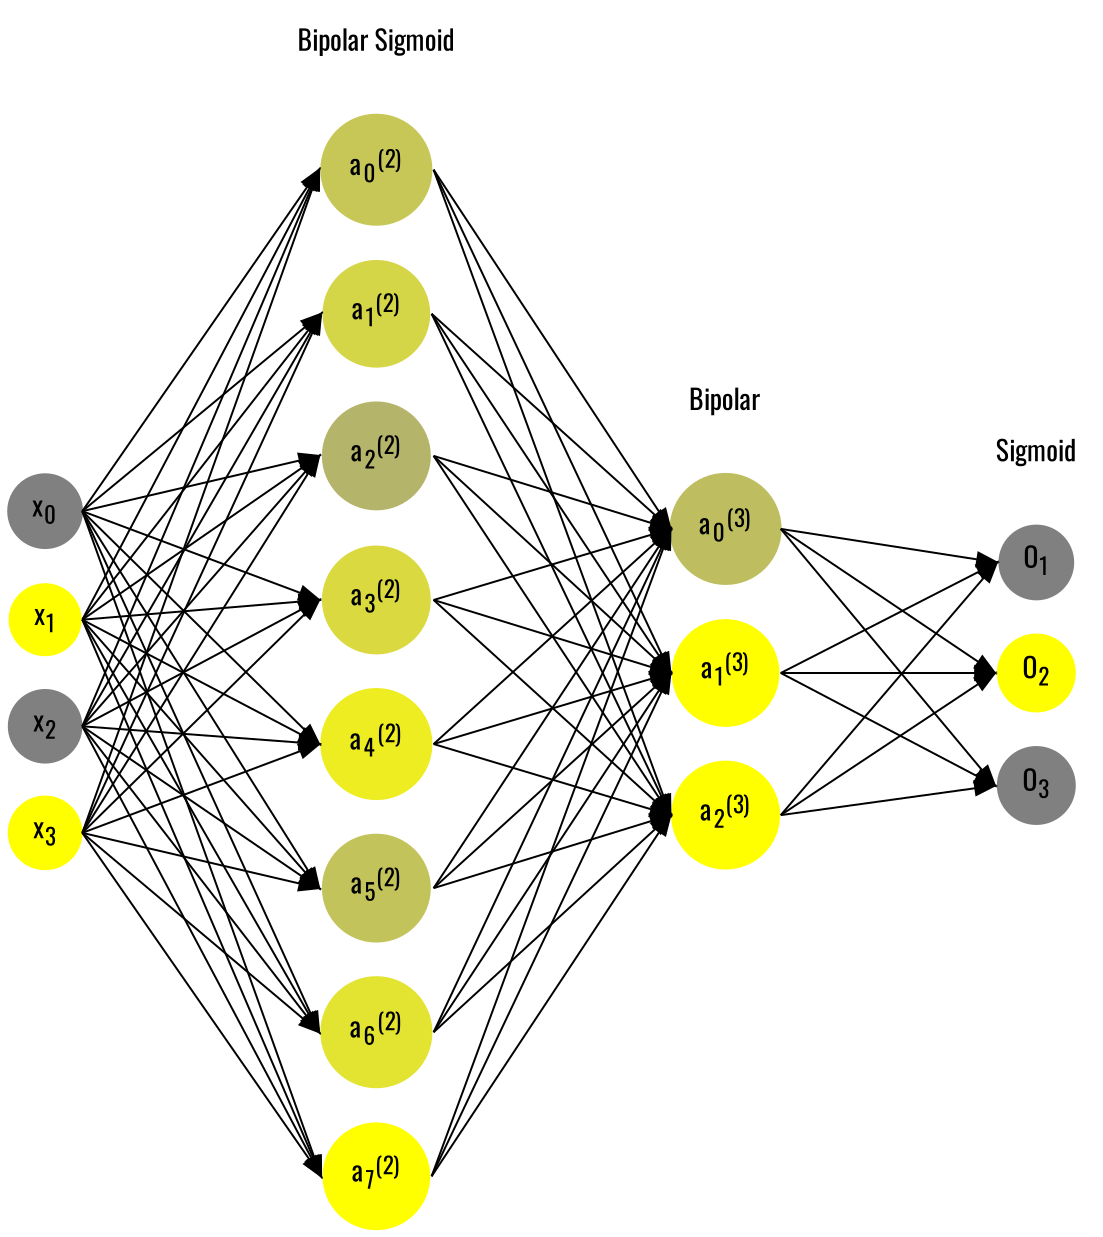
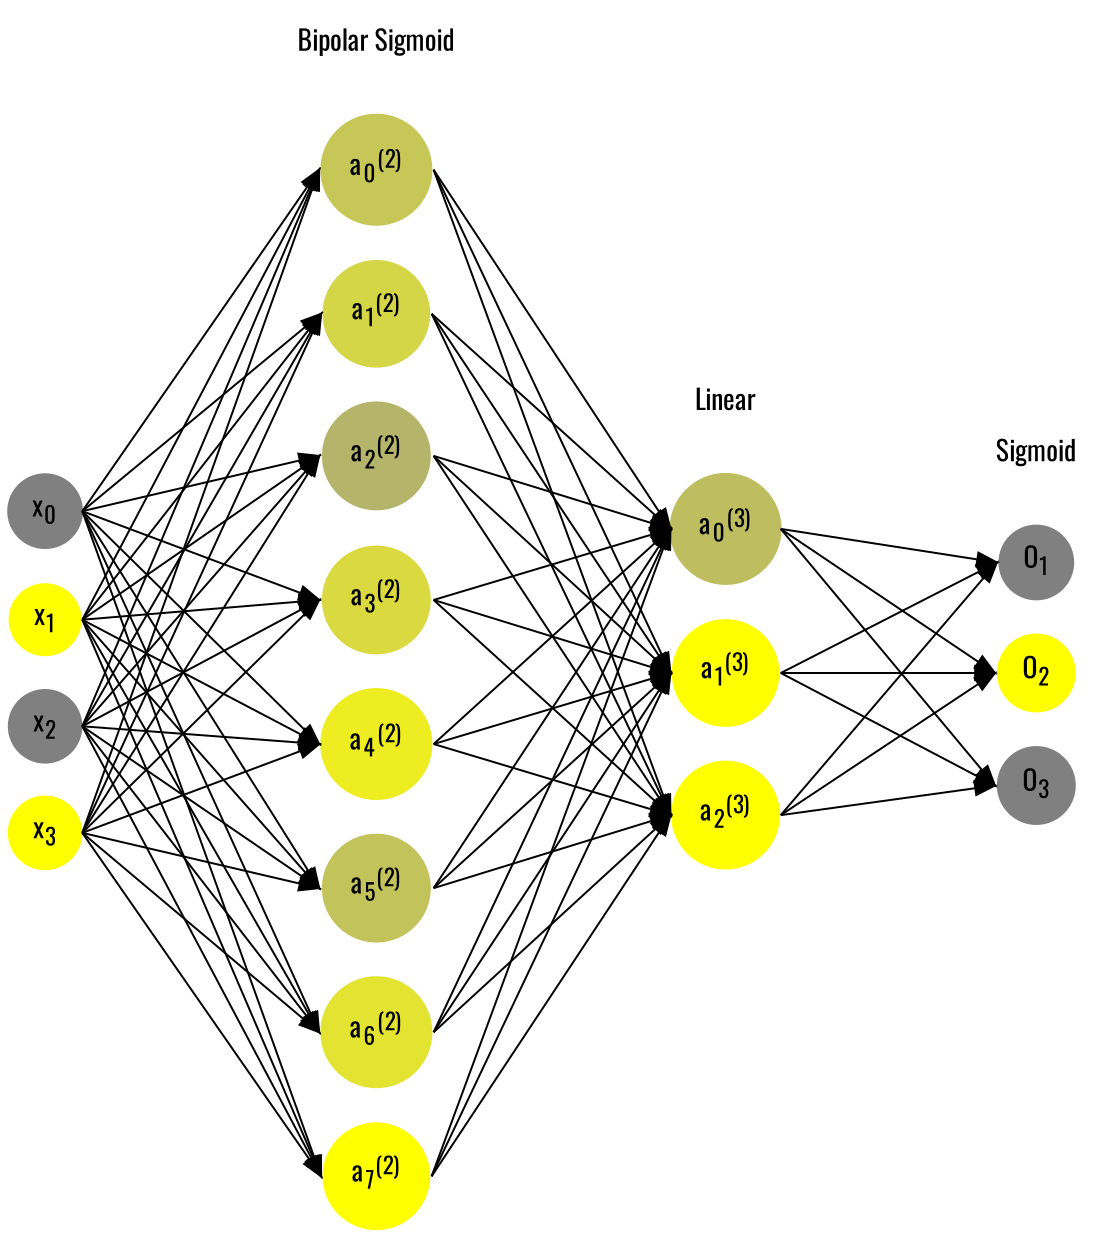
  digraph {
    rankdir=LR
    ranksep=1.4
    splines=false
    fontname=Oswald
    node [color="0.1667, 0.0, 0.5" fillcolor="0.1667, 0.0, 0.5" shape=circle style=filled fontname=Oswald]
    edge [headport=w style=solid tailport=e fontname=Oswald]
    n1 [label=<x<sub>0</sub>>]
    n2 [color="0.1667, 1.0, 1.0" fillcolor="0.1667, 1.0, 1.0" label=<x<sub>1</sub>>]
    n3 [label=<x<sub>2</sub>>]
    n4 [color="0.1667, 1.0, 1.0" fillcolor="0.1667, 1.0, 1.0" label=<x<sub>3</sub>>]
    n5 [color="0.1667, 0.558636, 0.779318" fillcolor="0.1667, 0.558636, 0.779318" label=<a<sub>0</sub><sup>(2)</sup>>]
    n6 [color="0.1667, 0.664181, 0.832090" fillcolor="0.1667, 0.664181, 0.832090" label=<a<sub>1</sub><sup>(2)</sup>>]
    n7 [color="0.1667, 0.406928, 0.703464" fillcolor="0.1667, 0.406928, 0.703464" label=<a<sub>2</sub><sup>(2)</sup>>]
    n8 [color="0.1667, 0.704986, 0.852493" fillcolor="0.1667, 0.704986, 0.852493" label=<a<sub>3</sub><sup>(2)</sup>>]
    n9 [color="0.1667, 0.857283, 0.928642" fillcolor="0.1667, 0.857283, 0.928642" label=<a<sub>4</sub><sup>(2)</sup>>]
    n10 [color="0.1667, 0.525726, 0.762863" fillcolor="0.1667, 0.525726, 0.762863" label=<a<sub>5</sub><sup>(2)</sup>>]
    n11 [color="0.1667, 0.778364, 0.889182" fillcolor="0.1667, 0.778364, 0.889182" label=<a<sub>6</sub><sup>(2)</sup>>]
    n12 [color="0.1667, 0.997766, 0.998883" fillcolor="0.1667, 0.997766, 0.998883" label=<a<sub>7</sub><sup>(2)</sup>>]
    n13 [color="0.1667, 0.490906, 0.745453" fillcolor="0.1667, 0.490906, 0.745453" label=<a<sub>0</sub><sup>(3)</sup>>]
    n14 [color="0.1667, 1.815767, 1.407883" fillcolor="0.1667, 1.815767, 1.407883" label=<a<sub>1</sub><sup>(3)</sup>>]
    n15 [color="0.1667, 2.878914, 1.939457" fillcolor="0.1667, 2.878914, 1.939457" label=<a<sub>2</sub><sup>(3)</sup>>]
    n16 [label=<O<sub>1</sub>>]
    n17 [color="0.1667, 1.0, 1.0" fillcolor="0.1667, 1.0, 1.0" label=<O<sub>2</sub>>]
    n18 [label=<O<sub>3</sub>>]
    n19 [label="Bipolar Sigmoid" shape=plaintext color="" fillcolor="" style=""]
-   n20 [label=Bipolar shape=plaintext color="" fillcolor="" style=""]
+   n20 [label=Linear shape=plaintext color="" fillcolor="" style=""]
    n21 [label=Sigmoid shape=plaintext color="" fillcolor="" style=""]
    subgraph sub_1 {
      n1
    }
    subgraph sub_2 {
      n2
    }
    subgraph sub_3 {
      n3
    }
    subgraph sub_4 {
      n4
    }
    subgraph sub_5 {
      n5
    }
    subgraph sub_6 {
      n6
    }
    subgraph sub_7 {
      n7
    }
    subgraph sub_8 {
      n8
    }
    subgraph sub_9 {
      n9
    }
    subgraph sub_10 {
      n10
    }
    subgraph sub_11 {
      n11
    }
    subgraph sub_12 {
      n12
    }
    subgraph sub_13 {
      n13
    }
    subgraph sub_14 {
      n14
    }
    subgraph sub_15 {
      n15
    }
    subgraph sub_16 {
      n16
    }
    subgraph sub_17 {
      n17
    }
    subgraph sub_18 {
      n18
    }
    subgraph sub_19 {
      rank=same
      n1
      n2
      n3
      n4
    }
    subgraph sub_20 {
      rank=same
      n5
      n6
      n7
      n8
      n9
      n10
      n11
      n12
    }
    subgraph sub_21 {
      rank=same
      n13
      n14
      n15
    }
    subgraph sub_22 {
      rank=same
      n16
      n17
      n18
    }
    subgraph sub_23 {
      rank=same
      n5
      n19
    }
    subgraph sub_24 {
      rank=same
      n13
      n20
    }
    subgraph sub_25 {
      rank=same
      n16
      n21
    }
    n1 -> n2 [style=invis]
    n1 -> n5
    n1 -> n6
    n1 -> n7
    n1 -> n8
    n1 -> n9
    n1 -> n10
    n1 -> n11
    n1 -> n12
    n2 -> n3 [style=invis]
    n2 -> n5
    n2 -> n6
    n2 -> n7
    n2 -> n8
    n2 -> n9
    n2 -> n10
    n2 -> n11
    n2 -> n12
    n3 -> n4 [style=invis]
    n3 -> n5
    n3 -> n6
    n3 -> n7
    n3 -> n8
    n3 -> n9
    n3 -> n10
    n3 -> n11
    n3 -> n12
    n4 -> n5
    n4 -> n6
    n4 -> n7
    n4 -> n8
    n4 -> n9
    n4 -> n10
    n4 -> n11
    n4 -> n12
    n5 -> n6 [style=invis]
    n5 -> n13
    n5 -> n14
    n5 -> n15
    n6 -> n7 [style=invis]
    n6 -> n13
    n6 -> n14
    n6 -> n15
    n7 -> n8 [style=invis]
    n7 -> n13
    n7 -> n14
    n7 -> n15
    n8 -> n9 [style=invis]
    n8 -> n13
    n8 -> n14
    n8 -> n15
    n9 -> n10 [style=invis]
    n9 -> n13
    n9 -> n14
    n9 -> n15
    n10 -> n11 [style=invis]
    n10 -> n13
    n10 -> n14
    n10 -> n15
    n11 -> n12 [style=invis]
    n11 -> n13
    n11 -> n14
    n11 -> n15
    n12 -> n13
    n12 -> n14
    n12 -> n15
    n13 -> n14 [style=invis]
    n13 -> n16
    n13 -> n17
    n13 -> n18
    n14 -> n15 [style=invis]
    n14 -> n16
    n14 -> n17
    n14 -> n18
    n15 -> n16
    n15 -> n17
    n15 -> n18
    n16 -> n17 [style=invis]
    n17 -> n18 [style=invis]
    n19 -> n5 [style=invis]
    n20 -> n13 [style=invis]
    n21 -> n16 [style=invis]
  }
